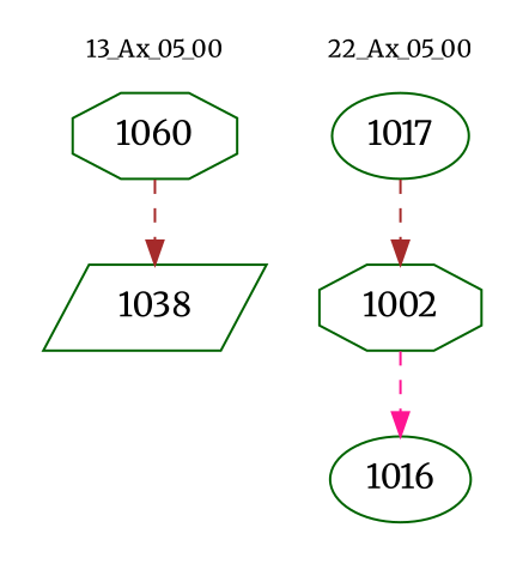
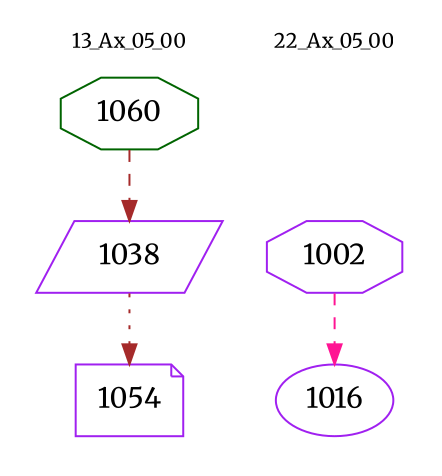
  digraph {
    fontname=Merriweather
    node [color=darkgreen fontname=Merriweather shape=octagon]
    edge [arrowhead=normal color=brown fontname=Merriweather style=dashed]
    n1 [label=1060]
-   n2 [label=1038 shape=parallelogram]
-   n4 [label=1017 shape=ellipse]
-   n5 [label=1002]
-   n6 [label=1016 shape=ellipse]
+   n2 [color=purple label=1038 shape=parallelogram]
+   n3 [color=purple label=1054 shape=note]
+   n5 [color=purple label=1002]
+   n6 [color=purple label=1016 shape=ellipse]
    subgraph cluster_1 {
      color=white
      fontsize=10
      label="13_Ax_05_00"
      n1
      n2
+     n3
    }
    subgraph cluster_2 {
      color=white
      fontsize=10
      label="22_Ax_05_00"
-     n4
      n5
      n6
    }
    n1 -> n2
-   n4 -> n5
+   n2 -> n3 [style=dotted]
    n5 -> n6 [color=deeppink]
  }
